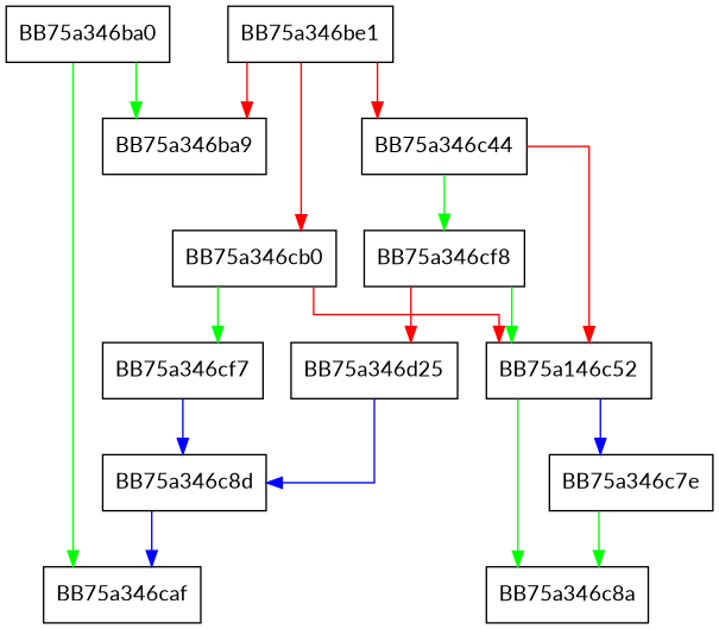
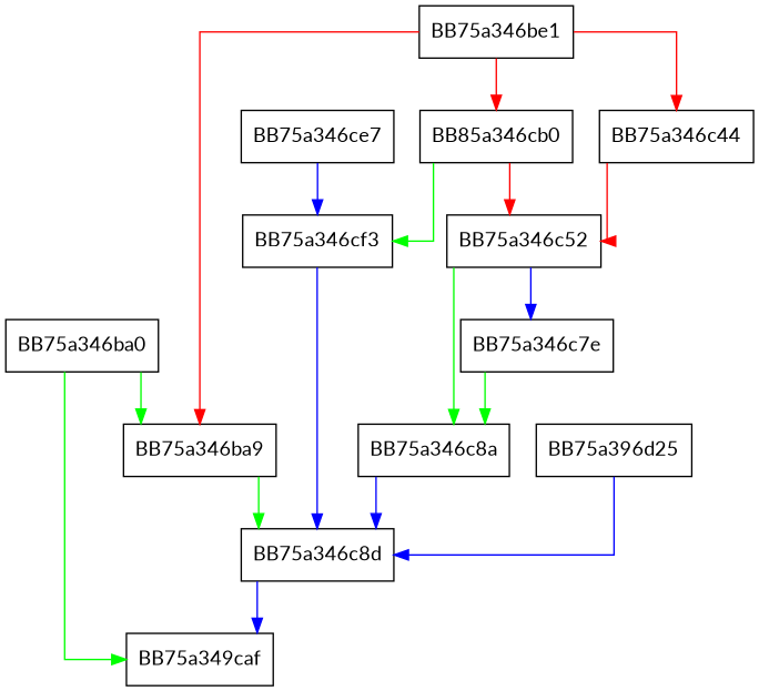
  digraph {
    fontname=Lato
    splines=ortho
    node [fontname=Lato shape=box]
    edge [color=green fontname=Lato]
    BB75a346ba0
-   BB75a346caf
+   BB75a346caf [label=BB75a349caf]
    BB75a346ba9
    BB75a346c8d
    BB75a346be1
-   BB75a346cb0
+   BB75a346cb0 [label=BB85a346cb0]
    BB75a346c44
-   BB75a346cf3 [label=BB75a346cf7]
-   BB75a346c52 [label=BB75a146c52]
-   BB75a346cf8
-   BB75a346d25
+   BB75a346cf3
+   BB75a346c52
+   BB75a346ce7
+   BB75a346d25 [label=BB75a396d25]
    BB75a346c8a
    BB75a346c7e
    BB75a346ba0 -> BB75a346caf
    BB75a346ba0 -> BB75a346ba9
+   BB75a346ba9 -> BB75a346c8d
    BB75a346c8d -> BB75a346caf [color=blue]
    BB75a346be1 -> BB75a346ba9 [color=red]
    BB75a346be1 -> BB75a346cb0 [color=red]
    BB75a346be1 -> BB75a346c44 [color=red]
    BB75a346cb0 -> BB75a346cf3
    BB75a346cb0 -> BB75a346c52 [color=red]
    BB75a346c44 -> BB75a346c52 [color=red]
-   BB75a346c44 -> BB75a346cf8
    BB75a346cf3 -> BB75a346c8d [color=blue]
    BB75a346c52 -> BB75a346c8a
    BB75a346c52 -> BB75a346c7e [color=blue]
-   BB75a346cf8 -> BB75a346c52
-   BB75a346cf8 -> BB75a346d25 [color=red]
+   BB75a346ce7 -> BB75a346cf3 [color=blue]
    BB75a346d25 -> BB75a346c8d [color=blue]
+   BB75a346c8a -> BB75a346c8d [color=blue]
    BB75a346c7e -> BB75a346c8a
  }
